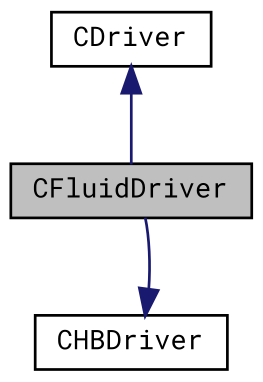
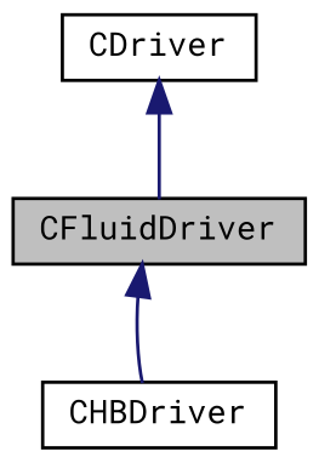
  digraph {
    fontname="Roboto Mono"
    node [color=black fillcolor=white fontname="Roboto Mono" fontsize=10 shape=record style=filled]
    edge [color=midnightblue dir=back fontname="Roboto Mono" fontsize=10 labelfontname=Helvetica labelfontsize=10 style=solid]
    n1 [fillcolor=grey75 fontcolor=black height=0.2 label=CFluidDriver width=0.4]
    n2 [height=0.2 label=CHBDriver width=0.4]
    n3 [height=0.2 label=CDriver width=0.4]
-   n2 -> n1
+   n1 -> n2
    n3 -> n1
  }
